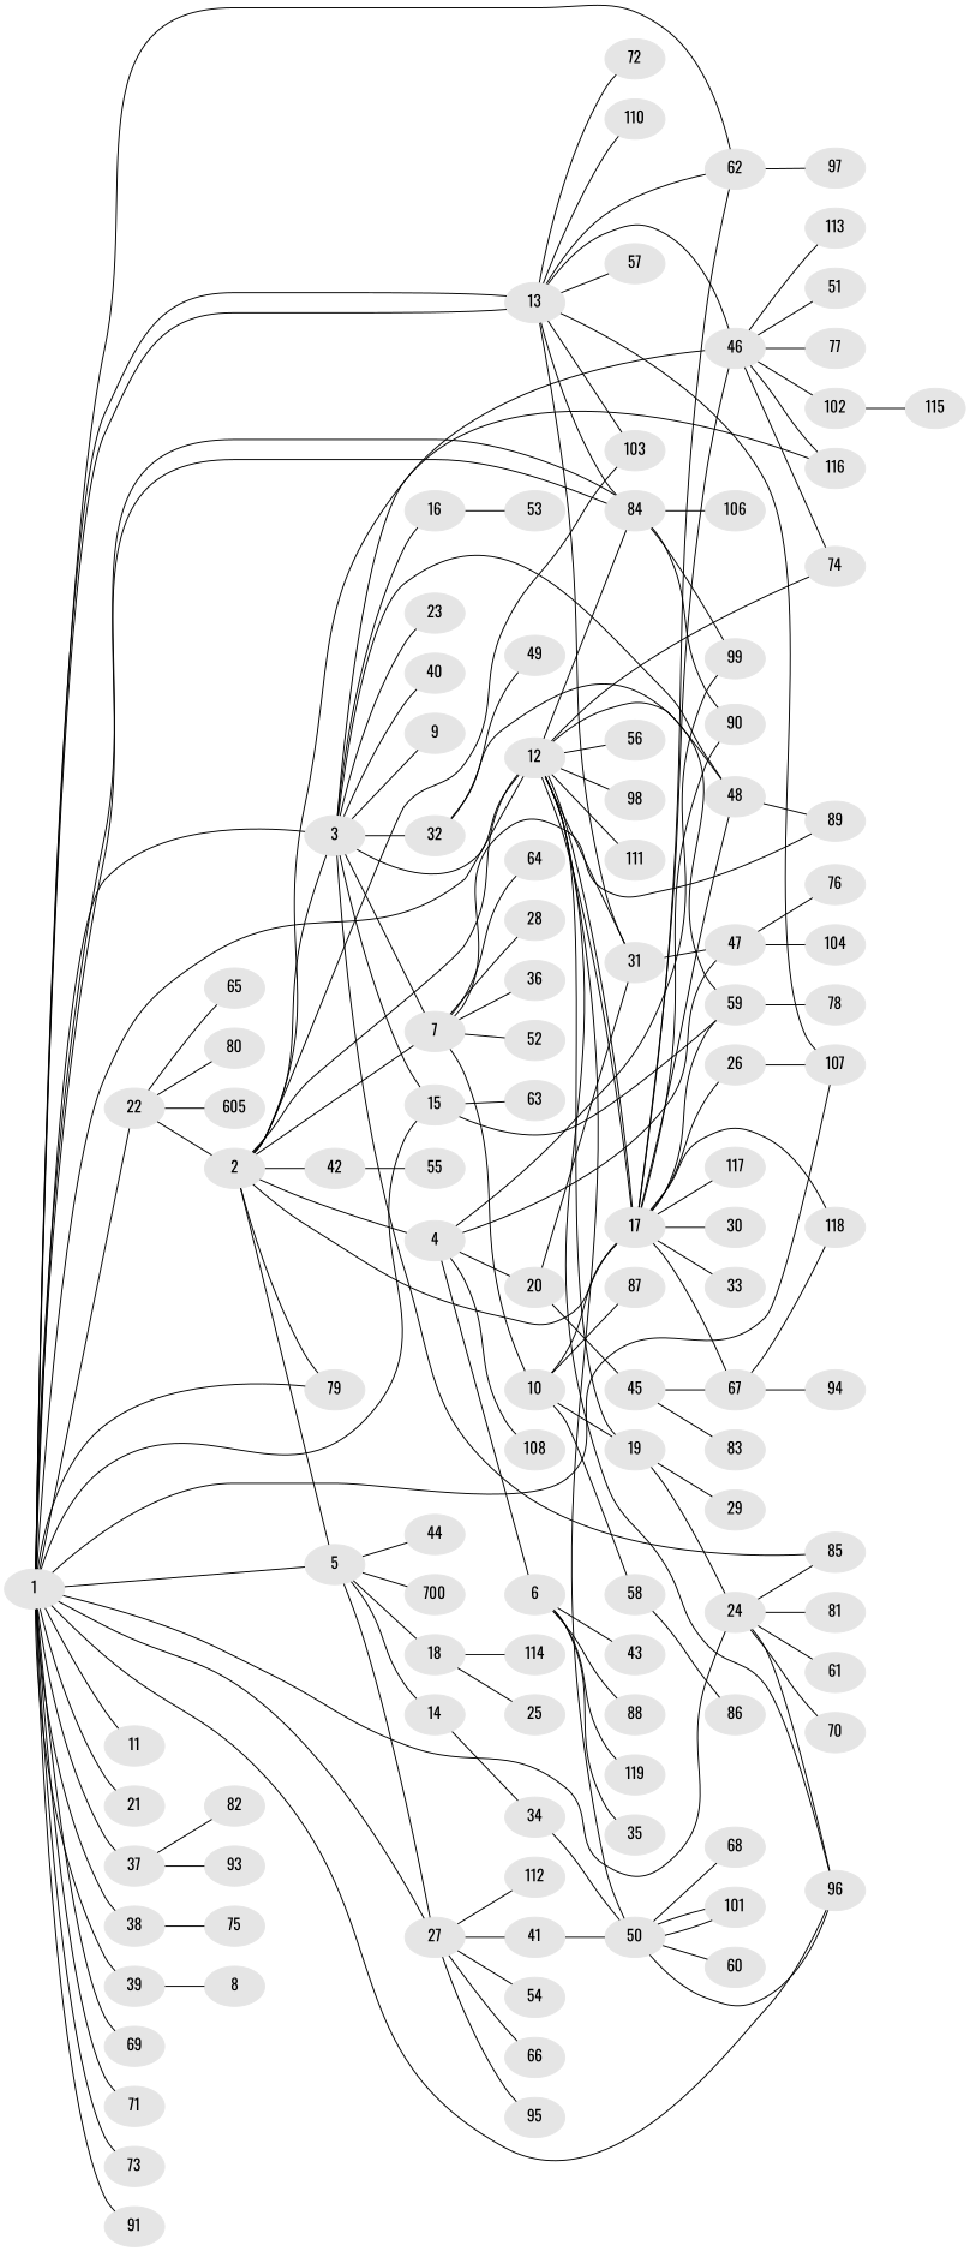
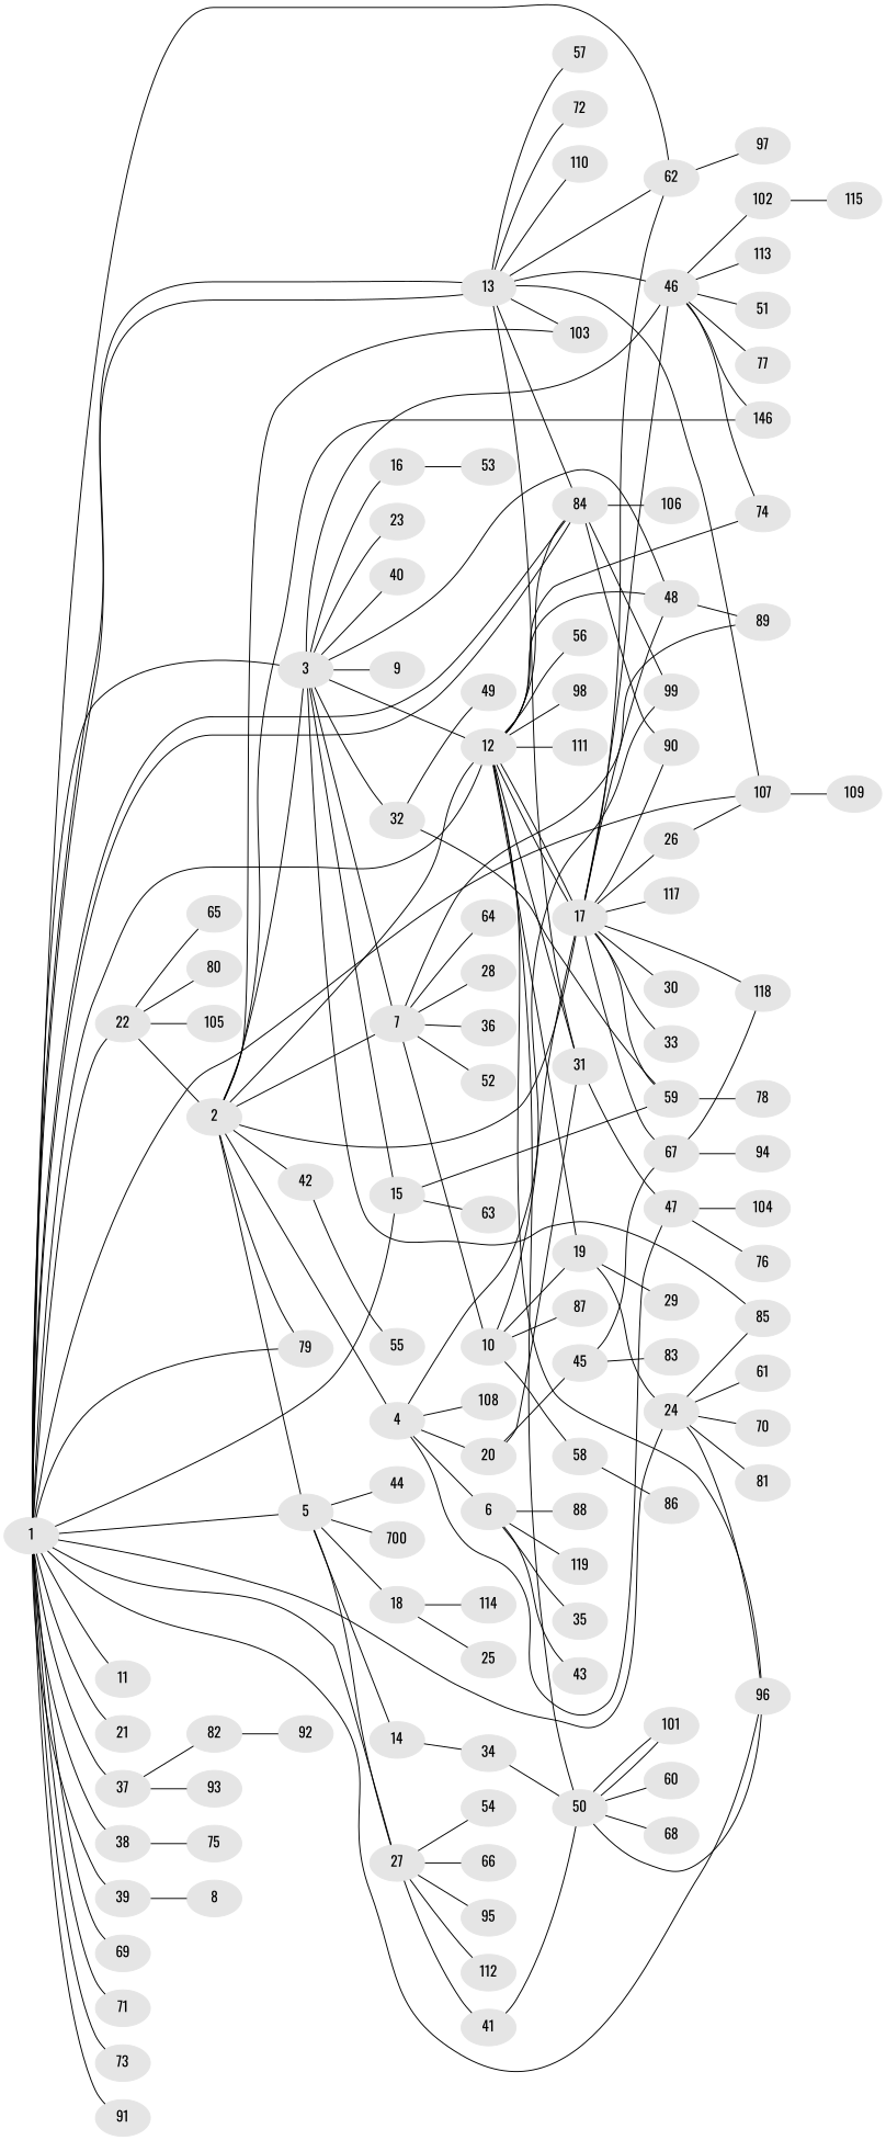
  graph {
    fontname=Oswald
    rankdir=LR
    node [color=gray90 fontname=Oswald style=filled]
    edge [fontname=Oswald]
    1
    3
    5
    11
    12
    13
    15
    21
    22
    24
    27
    37
    38
    39
    62
    69
    71
    73
    79
    84
    91
    96
    107
    2
    4
    7
    17
    42
    103
-   116
+   116 [label=146]
    9
    16
    23
    32
    40
    46
    48
    85
    14
    18
    44
    n42 [label=700]
    19
    31
    50
    56
    74
    98
    111
    57
    72
    110
    59
    63
    65
    80
-   105 [label=605]
+   105
    61
    70
    81
    41
    54
    66
    95
    112
    82
    93
    75
    8
    97
    99
    90
    106
+   109
    6
    20
    47
    108
    10
    28
    36
    52
    64
    89
    26
    30
    33
    67
    117
    118
    55
    53
    49
    51
    77
    102
    113
    35
    43
    88
    119
    45
    76
    104
    34
    25
    114
    58
    87
    29
    86
    60
    68
    101
    78
    94
    83
+   92
    115
    1 -- 3
    1 -- 5
    1 -- 11
    1 -- 12
    1 -- 13
    1 -- 13
    1 -- 15
    1 -- 21
    1 -- 22
    1 -- 24
    1 -- 27
    1 -- 37
    1 -- 38
    1 -- 39
    1 -- 62
    1 -- 69
    1 -- 71
    1 -- 73
    1 -- 79
    1 -- 84
    1 -- 84
    1 -- 91
    1 -- 96
    1 -- 107
    3 -- 12
    3 -- 15
    3 -- 7
    3 -- 9
    3 -- 16
    3 -- 23
    3 -- 32
    3 -- 40
    3 -- 46
    3 -- 48
    3 -- 85
    5 -- 27
    5 -- 14
    5 -- 18
    5 -- 44
    5 -- n42
    12 -- 84
    12 -- 96
    12 -- 17
    12 -- 17
    12 -- 48
    12 -- 19
    12 -- 31
    12 -- 50
    12 -- 56
    12 -- 74
    12 -- 98
    12 -- 111
    13 -- 62
    13 -- 84
    13 -- 107
    13 -- 103
    13 -- 46
    13 -- 31
    13 -- 57
    13 -- 72
    13 -- 110
    15 -- 59
    15 -- 63
    22 -- 2
    22 -- 65
    22 -- 80
    22 -- 105
    24 -- 96
    24 -- 85
    24 -- 61
    24 -- 70
    24 -- 81
    27 -- 41
    27 -- 54
    27 -- 66
    27 -- 95
    27 -- 112
    37 -- 82
    37 -- 93
    38 -- 75
    39 -- 8
    62 -- 97
    84 -- 99
    84 -- 90
    84 -- 106
+   107 -- 109
    2 -- 3
    2 -- 5
    2 -- 12
    2 -- 79
    2 -- 4
    2 -- 7
    2 -- 17
    2 -- 42
    2 -- 103
    2 -- 116
    4 -- 99
    4 -- 6
    4 -- 20
    4 -- 47
    4 -- 108
    7 -- 10
    7 -- 28
    7 -- 36
    7 -- 52
    7 -- 64
    7 -- 89
    17 -- 62
    17 -- 46
    17 -- 48
    17 -- 59
    17 -- 90
    17 -- 26
    17 -- 30
    17 -- 33
    17 -- 67
    17 -- 117
    17 -- 118
    42 -- 55
    16 -- 53
    32 -- 59
    32 -- 49
    46 -- 116
    46 -- 74
    46 -- 51
    46 -- 77
    46 -- 102
    46 -- 113
    48 -- 89
    14 -- 34
    18 -- 25
    18 -- 114
    19 -- 24
    19 -- 29
    31 -- 47
    50 -- 96
    50 -- 60
    50 -- 68
    50 -- 101
    50 -- 101
    59 -- 78
    41 -- 50
+   82 -- 92
    6 -- 35
    6 -- 43
    6 -- 88
    6 -- 119
    20 -- 31
    20 -- 45
    47 -- 76
    47 -- 104
    10 -- 17
    10 -- 19
    10 -- 58
    10 -- 87
    26 -- 107
    67 -- 118
    67 -- 94
    102 -- 115
    45 -- 67
    45 -- 83
    34 -- 50
    58 -- 86
  }
